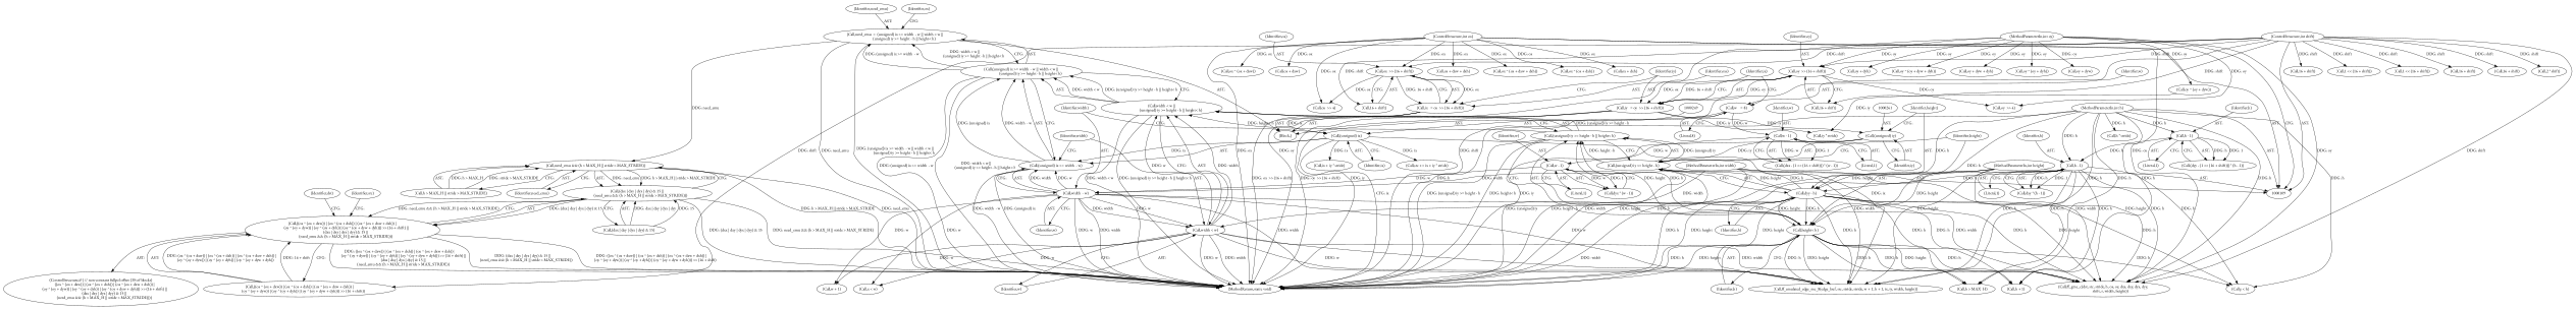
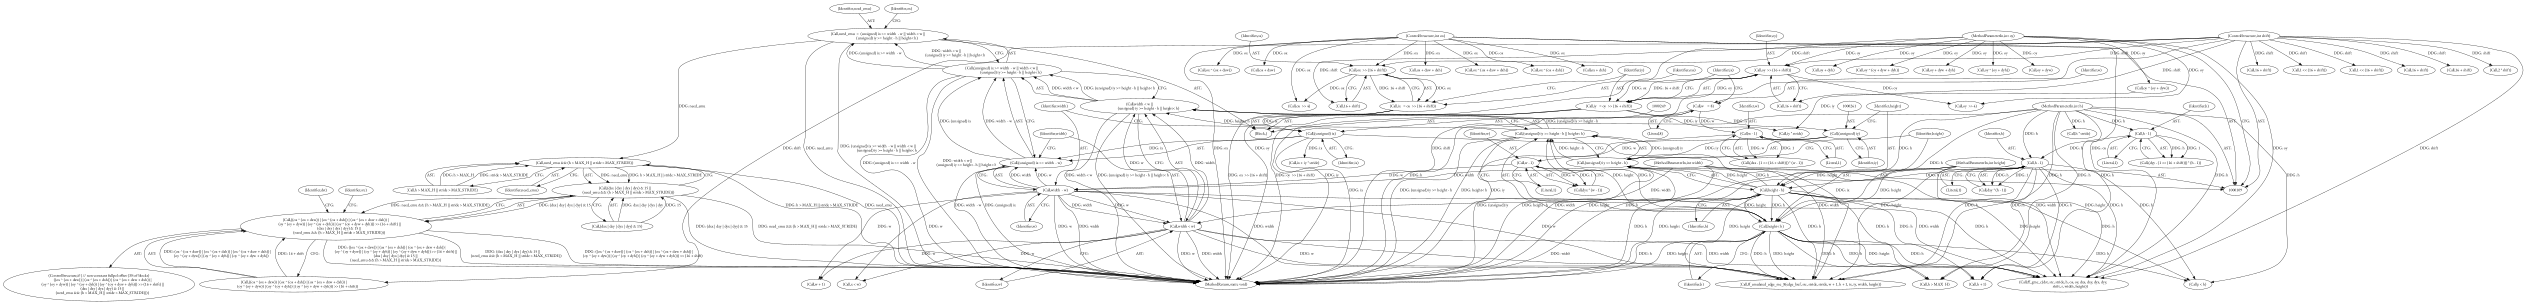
  digraph {
    fontname="EB Garamond"
    node [fontname="EB Garamond"]
    edge [fontname="EB Garamond"]
    n1 [label="(Call,need_emu  =  (unsigned) ix >= width  - w || width < w ||\n                     (unsigned) iy >= height - h || height< h)"]
    n2 [label="(Call,(unsigned) ix >= width  - w || width < w ||\n                     (unsigned) iy >= height - h || height< h)"]
    n3 [label="(Call,need_emu && (h > MAX_H || stride > MAX_STRIDE))"]
    n4 [label="(Block,)"]
    n5 [label="(MethodReturn,static void)"]
    n6 [label="(Call,(unsigned) ix >= width  - w)"]
    n7 [label="(Call,width < w ||\n                     (unsigned) iy >= height - h || height< h)"]
    n8 [label="(Call,(dxx | dxy | dyx | dyy) & 15 ||\n        (need_emu && (h > MAX_H || stride > MAX_STRIDE)))"]
    n9 [label="(Call,h > MAX_H || stride > MAX_STRIDE)"]
    n10 [label="(Identifier,need_emu)"]
    n11 [label="(Call,width  - w)"]
    n12 [label="(Call,width < w)"]
    n13 [label="(Call,(unsigned) iy >= height - h || height< h)"]
    n14 [label="(Call,ff_emulated_edge_mc_8(edge_buf, src, stride, stride, w + 1, h + 1, ix, iy, width, height))"]
    n15 [label="(Call,ff_gmc_c(dst, src, stride, h, ox, oy, dxx, dxy, dyx, dyy,\n                 shift, r, width, height))"]
    n16 [label="(Call,w + 1)"]
    n17 [label="(Identifier,w)"]
    n18 [label="(Call,x < w)"]
    n19 [label="(Call,(unsigned) ix)"]
    n20 [label="(Call,ix + iy * stride)"]
    n21 [label="(Identifier,ix)"]
-   n22 [label="(Call,src += ix + iy * stride)"]
    n23 [label="(Call,ix   = ox  >> (16 + shift))"]
    n24 [label="(Call,ox  >> (16 + shift))"]
    n25 [label="(Call,ox  >> 4)"]
    n26 [label="(Call,16 + shift)"]
    n27 [label="(ControlStructure,int ox)"]
    n28 [label="(Call,ox ^ (ox + dxw))"]
    n29 [label="(Call,ox + dxw)"]
    n30 [label="(Call,ox + dxw + dxh)"]
    n31 [label="(Call,ox ^ (ox + dxw + dxh))"]
    n32 [label="(Call,ox ^ (ox + dxh))"]
    n33 [label="(Call,ox + dxh)"]
    1000109
    n35 [label="(ControlStructure,int shift)"]
    n36 [label="(Call,oy  >> (16 + shift))"]
    n37 [label="(Call,16 + shift)"]
    n38 [label="(Call,1 << (16 + shift))"]
    n39 [label="(Call,((ox ^ (ox + dxw)) | (ox ^ (ox + dxh)) | (ox ^ (ox + dxw + dxh)) |\n         (oy ^ (oy + dyw)) | (oy ^ (oy + dyh)) | (oy ^ (oy + dyw + dyh))) >> (16 + shift))"]
    n40 [label="(Call,1 << (16 + shift))"]
    n41 [label="(Call,16 + shift)"]
    n42 [label="(Call,16 + shift)"]
    n43 [label="(Call,16 + shift)"]
    n44 [label="(Call,2 * shift)"]
    n45 [label="(Call,iy   = oy  >> (16 + shift))"]
    n46 [label="(Call,oy  >> 4)"]
    n47 [label="(Call,((ox ^ (ox + dxw)) | (ox ^ (ox + dxh)) | (ox ^ (ox + dxw + dxh)) |\n         (oy ^ (oy + dyw)) | (oy ^ (oy + dyh)) | (oy ^ (oy + dyw + dyh))) >> (16 + shift) ||\n        (dxx | dxy | dyx | dyy) & 15 ||\n        (need_emu && (h > MAX_H || stride > MAX_STRIDE)))"]
    n48 [label="(Identifier,w)"]
    n49 [label="(MethodParameterIn,int width)"]
    n50 [label="(Call,w - 1)"]
    n51 [label="(Literal,1)"]
    n52 [label="(Call,dyx * (w - 1))"]
    n53 [label="(Call,w - 1)"]
    n54 [label="(Literal,1)"]
    n55 [label="(Call,(dxx - (1 << (16 + shift))) * (w - 1))"]
    n56 [label="(Call,w    = 8)"]
    n57 [label="(Literal,8)"]
    n58 [label="(Call,(unsigned) iy >= height - h)"]
    n59 [label="(Call,height< h)"]
-   n60 [label="(Call,dyy - h)"]
+   n60 [label="(Call,height - h)"]
    n61 [label="(Call,h + 1)"]
    n62 [label="(Call,h > MAX_H)"]
    n63 [label="(Call,y < h)"]
    n64 [label="(Identifier,h)"]
    n65 [label="(Identifier,h)"]
    n66 [label="(Call,(unsigned) iy)"]
    n67 [label="(Identifier,iy)"]
    n68 [label="(Call,iy * stride)"]
    n69 [label="(MethodParameterIn,int oy)"]
    n70 [label="(Call,oy + dyh)"]
    n71 [label="(Call,oy ^ (oy + dyw + dyh))"]
    n72 [label="(Call,oy + dyw + dyh)"]
    n73 [label="(Call,oy ^ (oy + dyh))"]
    n74 [label="(Call,oy + dyw)"]
    n75 [label="(Call,oy ^ (oy + dyw))"]
    n76 [label="(MethodParameterIn,int height)"]
    n77 [label="(Call,h - 1)"]
    n78 [label="(Literal,1)"]
    n79 [label="(Call,dxy * (h - 1))"]
    n80 [label="(Call,h - 1)"]
    n81 [label="(Call,(dyy - (1 << (16 + shift))) * (h - 1))"]
    n82 [label="(Literal,1)"]
    n83 [label="(MethodParameterIn,int h)"]
    n84 [label="(Call,h * stride)"]
    n85 [label="(Call,(dxx | dxy | dyx | dyy) & 15)"]
    n86 [label="(ControlStructure,if ( // non-constant fullpel offset (3% of blocks)\n         ((ox ^ (ox + dxw)) | (ox ^ (ox + dxh)) | (ox ^ (ox + dxw + dxh)) |\n         (oy ^ (oy + dyw)) | (oy ^ (oy + dyh)) | (oy ^ (oy + dyw + dyh))) >> (16 + shift) ||\n        (dxx | dxy | dyx | dyy) & 15 ||\n        (need_emu && (h > MAX_H || stride > MAX_STRIDE))))"]
    n87 [label="(Identifier,oy)"]
    n88 [label="(Identifier,w)"]
    n89 [label="(Identifier,h)"]
    n90 [label="(Identifier,w)"]
    n91 [label="(Identifier,dst)"]
    n92 [label="(Identifier,width)"]
    n93 [label="(Identifier,width)"]
    n94 [label="(Identifier,height)"]
    n95 [label="(Identifier,need_emu)"]
    n96 [label="(Identifier,src)"]
    n97 [label="(Identifier,oxs)"]
    n98 [label="(Identifier,ox)"]
    n99 [label="(Identifier,ix)"]
    n100 [label="(Identifier,w)"]
    n101 [label="(Identifier,ox)"]
    n102 [label="(Identifier,iy)"]
    n103 [label="(Identifier,height)"]
    n104 [label="(Identifier,h)"]
    1000249
    1000261
    n1 -> n2 [label="CFG: "]
    n1 -> n3 [label="DDG: need_emu"]
    n1 -> n4 [label="AST: "]
    n1 -> n5 [label="DDG: need_emu"]
    n1 -> n5 [label="DDG: (unsigned) ix >= width  - w || width < w ||\n                     (unsigned) iy >= height - h || height< h"]
    n2 -> n1 [label="AST: "]
    n2 -> n1 [label="DDG: (unsigned) ix >= width  - w"]
    n2 -> n1 [label="DDG: width < w ||\n                     (unsigned) iy >= height - h || height< h"]
    n2 -> n5 [label="DDG: width < w ||\n                     (unsigned) iy >= height - h || height< h"]
    n2 -> n5 [label="DDG: (unsigned) ix >= width  - w"]
    n2 -> n6 [label="CFG: "]
    n2 -> n7 [label="CFG: "]
    n3 -> n5 [label="DDG: h > MAX_H || stride > MAX_STRIDE"]
    n3 -> n5 [label="DDG: need_emu"]
    n3 -> n8 [label="AST: "]
    n3 -> n8 [label="DDG: need_emu"]
    n3 -> n8 [label="DDG: h > MAX_H || stride > MAX_STRIDE"]
    n3 -> n9 [label="CFG: "]
    n3 -> n10 [label="CFG: "]
    n6 -> n2 [label="AST: "]
    n6 -> n2 [label="DDG: (unsigned) ix"]
    n6 -> n2 [label="DDG: width  - w"]
    n6 -> n5 [label="DDG: (unsigned) ix"]
    n6 -> n5 [label="DDG: width  - w"]
    n6 -> n11 [label="CFG: "]
    n7 -> n2 [label="AST: "]
    n7 -> n2 [label="DDG: width < w"]
    n7 -> n2 [label="DDG: (unsigned) iy >= height - h || height< h"]
    n7 -> n5 [label="DDG: width < w"]
    n7 -> n5 [label="DDG: (unsigned) iy >= height - h || height< h"]
    n7 -> n12 [label="CFG: "]
    n7 -> n13 [label="CFG: "]
    n8 -> n3 [label="CFG: "]
    n8 -> n5 [label="DDG: (dxx | dxy | dyx | dyy) & 15"]
    n8 -> n5 [label="DDG: need_emu && (h > MAX_H || stride > MAX_STRIDE)"]
    n8 -> n47 [label="AST: "]
    n8 -> n47 [label="DDG: (dxx | dxy | dyx | dyy) & 15"]
    n8 -> n47 [label="DDG: need_emu && (h > MAX_H || stride > MAX_STRIDE)"]
    n8 -> n85 [label="CFG: "]
    n9 -> n3 [label="AST: "]
    n9 -> n3 [label="DDG: h > MAX_H"]
    n9 -> n3 [label="DDG: stride > MAX_STRIDE"]
    n10 -> n3 [label="AST: "]
    n11 -> n5 [label="DDG: w"]
    n11 -> n5 [label="DDG: width"]
    n11 -> n6 [label="AST: "]
    n11 -> n6 [label="DDG: width"]
    n11 -> n6 [label="DDG: w"]
    n11 -> n12 [label="DDG: width"]
    n11 -> n12 [label="DDG: w"]
    n11 -> n14 [label="DDG: w"]
    n11 -> n14 [label="DDG: width"]
    n11 -> n15 [label="DDG: width"]
    n11 -> n16 [label="DDG: w"]
    n11 -> n17 [label="CFG: "]
    n11 -> n18 [label="DDG: w"]
    n12 -> n5 [label="DDG: w"]
    n12 -> n5 [label="DDG: width"]
    n12 -> n7 [label="AST: "]
    n12 -> n7 [label="DDG: width"]
    n12 -> n7 [label="DDG: w"]
    n12 -> n14 [label="DDG: w"]
    n12 -> n14 [label="DDG: width"]
    n12 -> n15 [label="DDG: width"]
    n12 -> n16 [label="DDG: w"]
    n12 -> n18 [label="DDG: w"]
    n12 -> n48 [label="CFG: "]
    n13 -> n5 [label="DDG: (unsigned) iy >= height - h"]
    n13 -> n5 [label="DDG: height< h"]
    n13 -> n7 [label="AST: "]
    n13 -> n7 [label="DDG: (unsigned) iy >= height - h"]
    n13 -> n7 [label="DDG: height< h"]
    n13 -> n58 [label="CFG: "]
    n13 -> n59 [label="CFG: "]
    n17 -> n11 [label="AST: "]
-   n19 -> n5 [label="CFG: ix"]
+   n19 -> n5 [label="DDG: ix"]
    n19 -> n6 [label="AST: "]
    n19 -> n6 [label="DDG: ix"]
    n19 -> n14 [label="DDG: ix"]
    n19 -> n20 [label="DDG: ix"]
    n19 -> n21 [label="CFG: "]
-   n19 -> n22 [label="DDG: ix"]
    n21 -> n19 [label="AST: "]
    n23 -> n4 [label="AST: "]
    n23 -> n5 [label="DDG: ox  >> (16 + shift)"]
    n23 -> n19 [label="DDG: ix"]
    n23 -> n24 [label="CFG: "]
    n24 -> n23 [label="AST: "]
    n24 -> n23 [label="DDG: ox"]
    n24 -> n23 [label="DDG: 16 + shift"]
    n24 -> n25 [label="DDG: ox"]
    n24 -> n26 [label="CFG: "]
    n26 -> n24 [label="AST: "]
    n27 -> n5 [label="DDG: ox"]
    n27 -> n15 [label="DDG: ox"]
    n27 -> n24 [label="DDG: ox"]
    n27 -> n25 [label="DDG: ox"]
    n27 -> n28 [label="DDG: ox"]
    n27 -> n29 [label="DDG: ox"]
    n27 -> n30 [label="DDG: ox"]
    n27 -> n31 [label="DDG: ox"]
    n27 -> n32 [label="DDG: ox"]
    n27 -> n33 [label="DDG: ox"]
    n27 -> 1000109 [label="AST: "]
    n35 -> n5 [label="DDG: shift"]
    n35 -> n15 [label="DDG: shift"]
    n35 -> n24 [label="DDG: shift"]
    n35 -> n26 [label="DDG: shift"]
    n35 -> 1000109 [label="AST: "]
    n35 -> n36 [label="DDG: shift"]
    n35 -> n37 [label="DDG: shift"]
    n35 -> n38 [label="DDG: shift"]
    n35 -> n39 [label="DDG: shift"]
    n35 -> n40 [label="DDG: shift"]
    n35 -> n41 [label="DDG: shift"]
    n35 -> n42 [label="DDG: shift"]
    n35 -> n43 [label="DDG: shift"]
    n35 -> n44 [label="DDG: shift"]
    n36 -> n41 [label="CFG: "]
    n36 -> n45 [label="AST: "]
    n36 -> n45 [label="DDG: oy"]
    n36 -> n45 [label="DDG: 16 + shift"]
    n36 -> n46 [label="DDG: oy"]
    n39 -> n47 [label="AST: "]
    n39 -> n47 [label="DDG: (ox ^ (ox + dxw)) | (ox ^ (ox + dxh)) | (ox ^ (ox + dxw + dxh)) |\n         (oy ^ (oy + dyw)) | (oy ^ (oy + dyh)) | (oy ^ (oy + dyw + dyh))"]
    n39 -> n47 [label="DDG: 16 + shift"]
    n41 -> n36 [label="AST: "]
    n45 -> n4 [label="AST: "]
    n45 -> n5 [label="DDG: iy"]
    n45 -> n5 [label="DDG: oy  >> (16 + shift)"]
    n45 -> n36 [label="CFG: "]
    n45 -> n66 [label="DDG: iy"]
    n45 -> n68 [label="DDG: iy"]
    n47 -> n5 [label="DDG: ((ox ^ (ox + dxw)) | (ox ^ (ox + dxh)) | (ox ^ (ox + dxw + dxh)) |\n         (oy ^ (oy + dyw)) | (oy ^ (oy + dyh)) | (oy ^ (oy + dyw + dyh))) >> (16 + shift) ||\n        (dxx | dxy | dyx | dyy) & 15 ||\n        (need_emu && (h > MAX_H || stride > MAX_STRIDE))"]
    n47 -> n5 [label="DDG: (dxx | dxy | dyx | dyy) & 15 ||\n        (need_emu && (h > MAX_H || stride > MAX_STRIDE))"]
    n47 -> n5 [label="DDG: ((ox ^ (ox + dxw)) | (ox ^ (ox + dxh)) | (ox ^ (ox + dxw + dxh)) |\n         (oy ^ (oy + dyw)) | (oy ^ (oy + dyh)) | (oy ^ (oy + dyw + dyh))) >> (16 + shift)"]
    n47 -> n8 [label="CFG: "]
    n47 -> n39 [label="CFG: "]
    n47 -> n86 [label="AST: "]
    n48 -> n12 [label="AST: "]
    n49 -> n5 [label="DDG: width"]
    n49 -> n11 [label="DDG: width"]
    n49 -> n12 [label="DDG: width"]
    n49 -> n14 [label="DDG: width"]
    n49 -> n15 [label="DDG: width"]
    n49 -> 1000109 [label="AST: "]
    n50 -> n11 [label="DDG: w"]
    n50 -> n51 [label="CFG: "]
    n50 -> n52 [label="AST: "]
    n50 -> n52 [label="DDG: w"]
    n50 -> n52 [label="DDG: 1"]
    n51 -> n50 [label="AST: "]
    n52 -> n50 [label="CFG: "]
    n53 -> n50 [label="DDG: w"]
    n53 -> n54 [label="CFG: "]
    n53 -> n55 [label="AST: "]
    n53 -> n55 [label="DDG: w"]
    n53 -> n55 [label="DDG: 1"]
    n54 -> n53 [label="AST: "]
    n55 -> n53 [label="CFG: "]
    n56 -> n4 [label="AST: "]
    n56 -> n53 [label="DDG: w"]
    n56 -> n57 [label="CFG: "]
    n57 -> n56 [label="AST: "]
    n58 -> n5 [label="DDG: (unsigned) iy"]
    n58 -> n5 [label="DDG: height - h"]
    n58 -> n13 [label="AST: "]
    n58 -> n13 [label="DDG: (unsigned) iy"]
    n58 -> n13 [label="DDG: height - h"]
    n58 -> n60 [label="CFG: "]
    n59 -> n5 [label="DDG: height"]
    n59 -> n5 [label="DDG: h"]
    n59 -> n13 [label="AST: "]
    n59 -> n13 [label="DDG: height"]
    n59 -> n13 [label="DDG: h"]
    n59 -> n14 [label="DDG: h"]
    n59 -> n14 [label="DDG: height"]
    n59 -> n15 [label="DDG: h"]
    n59 -> n15 [label="DDG: height"]
    n59 -> n61 [label="DDG: h"]
    n59 -> n62 [label="DDG: h"]
    n59 -> n63 [label="DDG: h"]
    n59 -> n64 [label="CFG: "]
    n60 -> n5 [label="DDG: h"]
    n60 -> n5 [label="DDG: height"]
    n60 -> n14 [label="DDG: h"]
    n60 -> n14 [label="DDG: height"]
    n60 -> n15 [label="DDG: h"]
    n60 -> n15 [label="DDG: height"]
    n60 -> n58 [label="AST: "]
    n60 -> n58 [label="DDG: height"]
    n60 -> n58 [label="DDG: h"]
    n60 -> n59 [label="DDG: height"]
    n60 -> n59 [label="DDG: h"]
    n60 -> n61 [label="DDG: h"]
    n60 -> n62 [label="DDG: h"]
    n60 -> n63 [label="DDG: h"]
    n60 -> n65 [label="CFG: "]
    n64 -> n59 [label="AST: "]
    n65 -> n60 [label="AST: "]
    n66 -> n5 [label="DDG: iy"]
    n66 -> n58 [label="AST: "]
    n66 -> n58 [label="DDG: iy"]
    n66 -> n67 [label="CFG: "]
    n67 -> n66 [label="AST: "]
    n69 -> n5 [label="DDG: oy"]
    n69 -> n15 [label="DDG: oy"]
    n69 -> 1000109 [label="CFG: "]
    n69 -> n36 [label="DDG: oy"]
    n69 -> n46 [label="DDG: oy"]
    n69 -> n70 [label="DDG: oy"]
    n69 -> n71 [label="DDG: oy"]
    n69 -> n72 [label="DDG: oy"]
    n69 -> n73 [label="DDG: oy"]
    n69 -> n74 [label="DDG: oy"]
    n69 -> n75 [label="DDG: oy"]
    n75 -> n68 [label="DDG: iy"]
    n76 -> n5 [label="DDG: height"]
    n76 -> n14 [label="DDG: height"]
    n76 -> n15 [label="DDG: height"]
    n76 -> 1000109 [label="AST: "]
    n76 -> n59 [label="DDG: height"]
    n76 -> n60 [label="DDG: height"]
    n77 -> n5 [label="DDG: h"]
    n77 -> n14 [label="DDG: h"]
    n77 -> n15 [label="DDG: h"]
    n77 -> n60 [label="DDG: h"]
    n77 -> n61 [label="DDG: h"]
    n77 -> n62 [label="DDG: h"]
    n77 -> n63 [label="DDG: h"]
    n77 -> n78 [label="CFG: "]
    n77 -> n79 [label="AST: "]
    n77 -> n79 [label="DDG: h"]
    n77 -> n79 [label="DDG: 1"]
    n78 -> n77 [label="AST: "]
    n79 -> n77 [label="CFG: "]
    n80 -> n77 [label="DDG: h"]
    n80 -> n81 [label="AST: "]
    n80 -> n81 [label="DDG: h"]
    n80 -> n81 [label="DDG: 1"]
    n80 -> n82 [label="CFG: "]
    n81 -> n80 [label="CFG: "]
    n82 -> n80 [label="AST: "]
    n83 -> n5 [label="DDG: h"]
    n83 -> n14 [label="DDG: h"]
    n83 -> n15 [label="DDG: h"]
    n83 -> 1000109 [label="AST: "]
    n83 -> n59 [label="DDG: h"]
    n83 -> n60 [label="DDG: h"]
    n83 -> n61 [label="DDG: h"]
    n83 -> n62 [label="DDG: h"]
    n83 -> n63 [label="DDG: h"]
    n83 -> n77 [label="DDG: h"]
    n83 -> n80 [label="DDG: h"]
    n83 -> n84 [label="DDG: h"]
    n85 -> n8 [label="AST: "]
    n85 -> n8 [label="DDG: dxx | dxy | dyx | dyy"]
    n85 -> n8 [label="DDG: 15"]
    n87 -> n36 [label="AST: "]
    n88 -> n53 [label="AST: "]
    n89 -> n77 [label="AST: "]
    n90 -> n50 [label="AST: "]
    n91 -> n47 [label="CFG: "]
    n92 -> n11 [label="AST: "]
    n92 -> n19 [label="CFG: "]
    n93 -> n6 [label="CFG: "]
    n93 -> n12 [label="AST: "]
    n94 -> n60 [label="AST: "]
    n94 -> n66 [label="CFG: "]
    n95 -> n1 [label="AST: "]
    n96 -> n47 [label="CFG: "]
    n97 -> n45 [label="DDG: ox"]
    n98 -> n24 [label="AST: "]
    n99 -> n23 [label="AST: "]
    n99 -> n56 [label="CFG: "]
    n100 -> n56 [label="AST: "]
    n101 -> n1 [label="CFG: "]
    n102 -> n23 [label="CFG: "]
    n102 -> n45 [label="AST: "]
    n103 -> n58 [label="CFG: "]
    n103 -> n59 [label="AST: "]
    n104 -> n80 [label="AST: "]
    1000249 -> n19 [label="AST: "]
    1000261 -> n66 [label="AST: "]
  }
